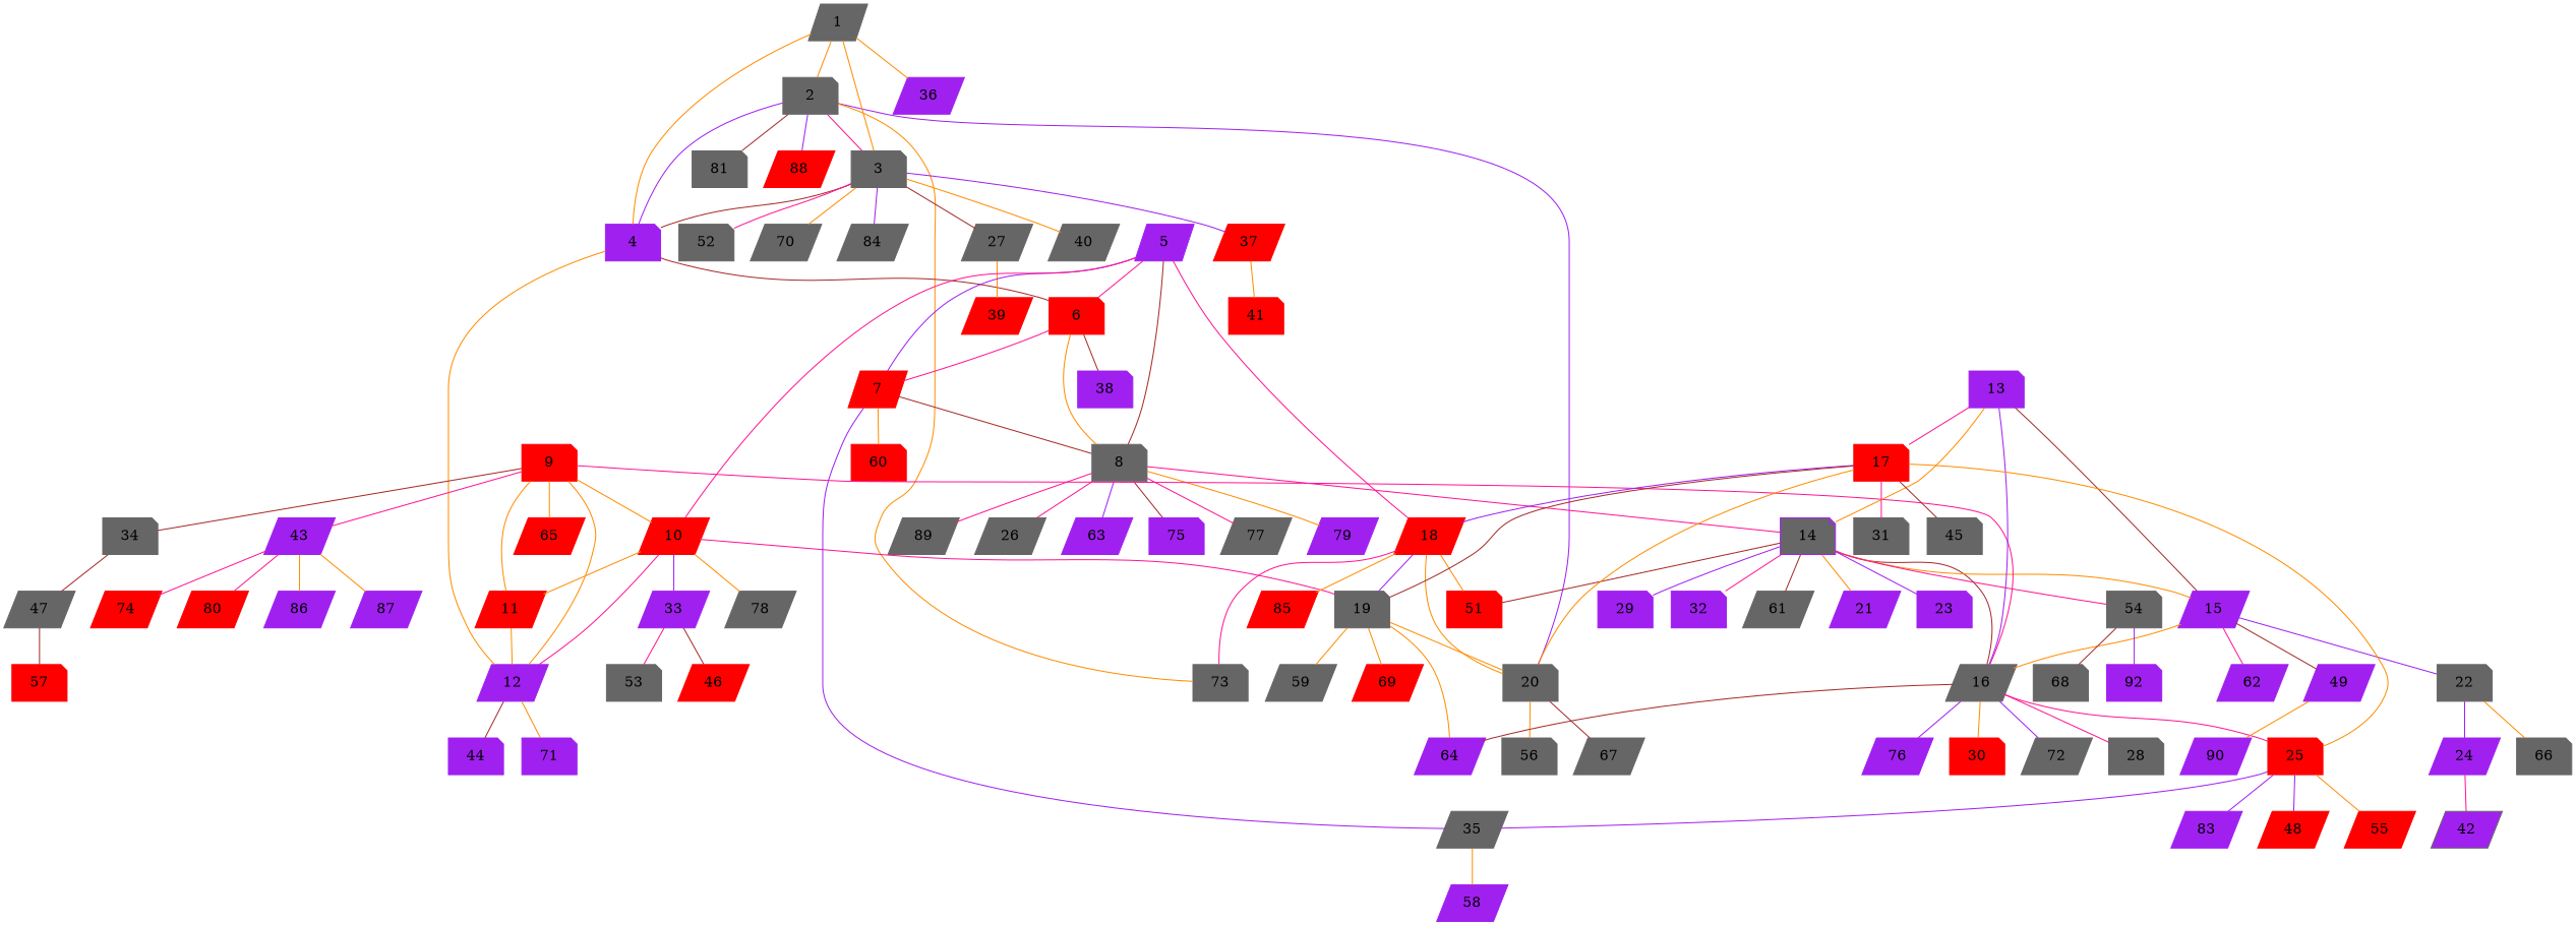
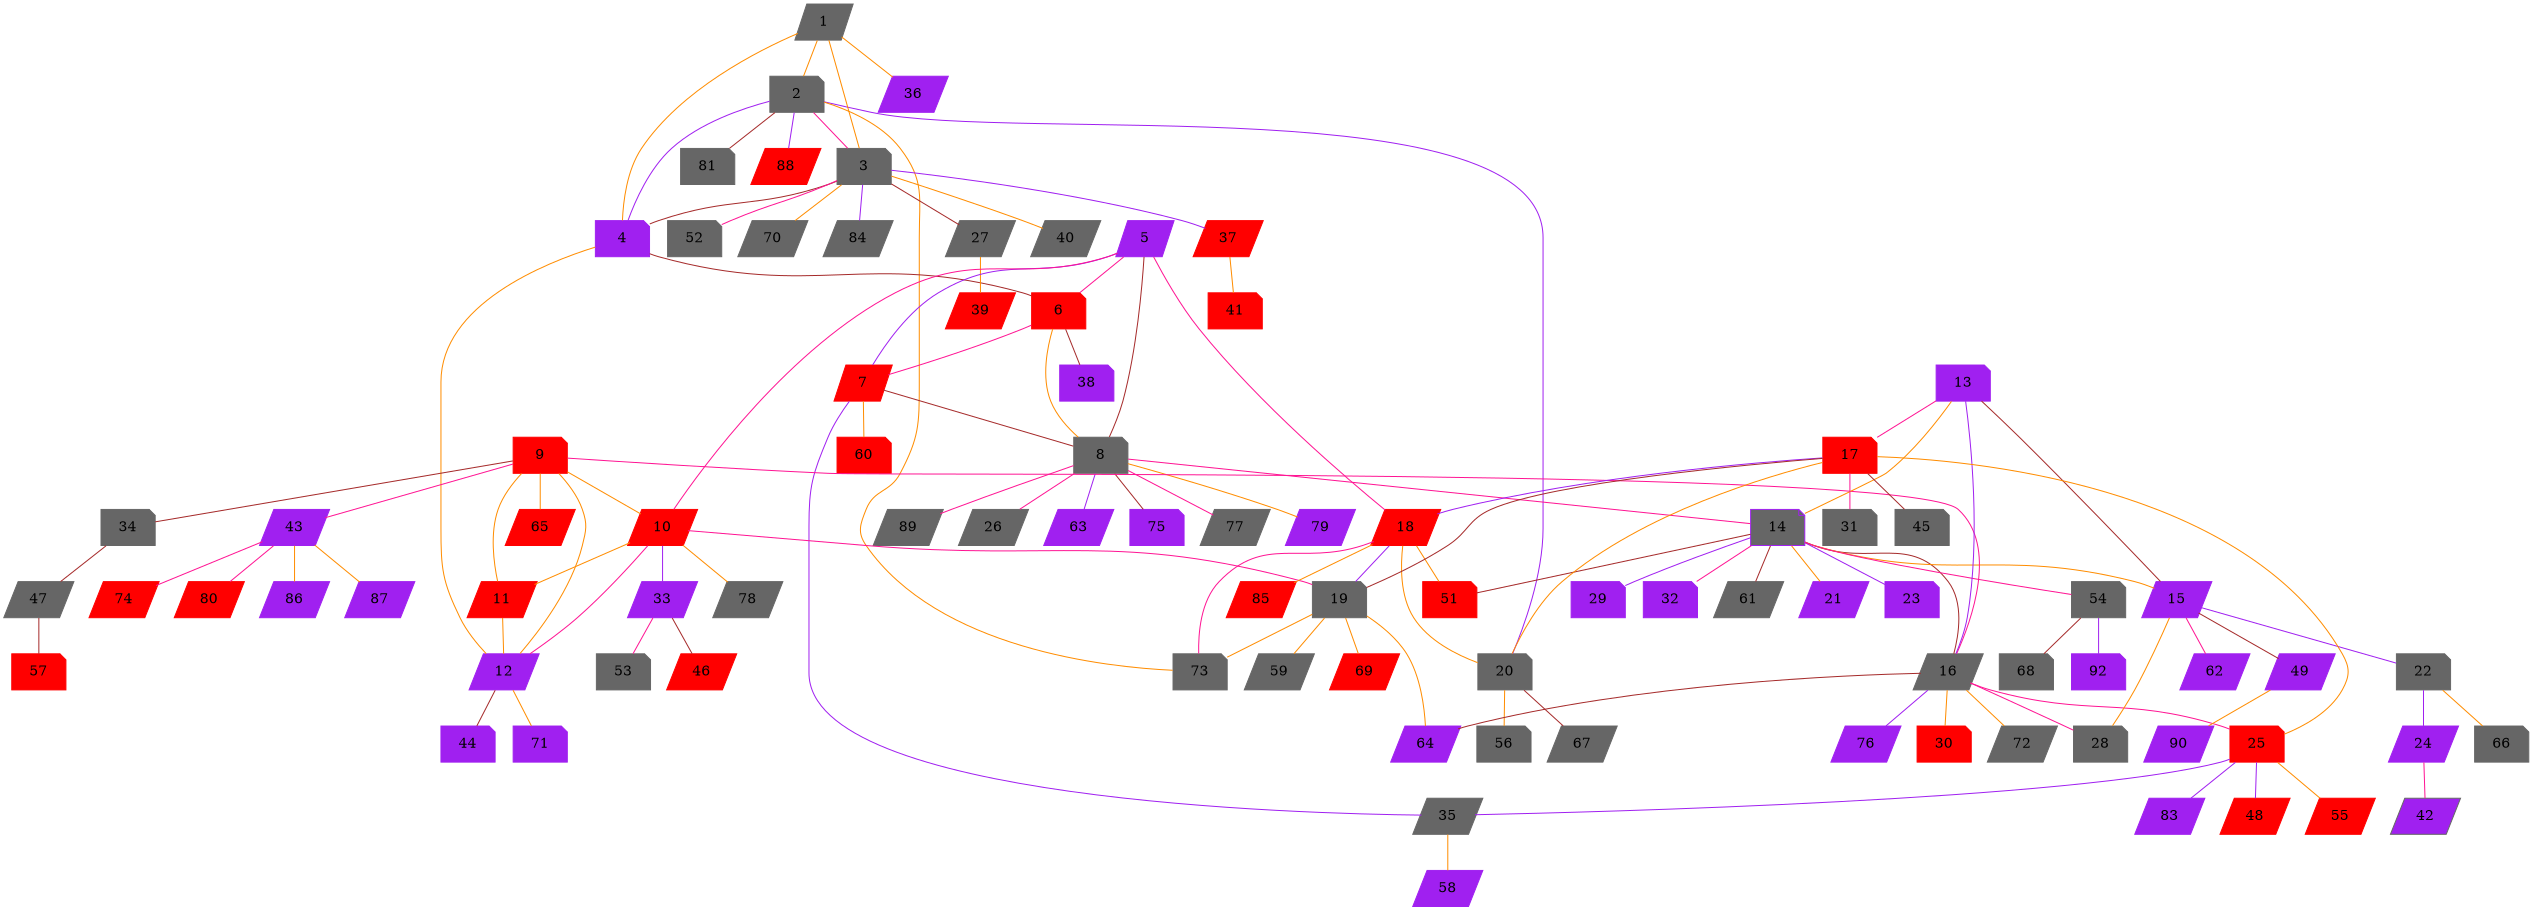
  graph {
    node [color=gray40 shape=parallelogram style=filled]
    edge [color=darkorange]
    2 [shape=note]
    1
    3 [shape=note]
    4 [color=purple shape=note]
    36 [color=purple]
    20 [shape=note]
    73 [shape=note]
    81 [shape=note]
    88 [color=red]
    27
    37 [color=red]
    40
    52 [shape=note]
    70
    84
    6 [color=red shape=note]
    12 [color=purple]
    56 [shape=note]
    67
    14 [color=purple fillcolor=gray40 shape=note]
    16
    15 [color=purple]
    21 [color=purple]
    23 [color=purple shape=note]
    29 [color=purple shape=note]
    32 [color=purple shape=note]
    51 [color=red shape=note]
    54 [shape=note]
    61
    39 [color=red]
    41 [color=red shape=note]
    7 [color=red]
    8 [shape=note]
    38 [color=purple shape=note]
    44 [color=purple shape=note]
    71 [color=purple shape=note]
    5 [color=purple]
    10 [color=red]
    18 [color=red]
    35
    60 [color=red shape=note]
    26
    63 [color=purple]
    75 [color=purple shape=note]
    77
    79 [color=purple]
    89
    11 [color=red]
    19 [shape=note]
    33 [color=purple]
    78
    85 [color=red]
    58 [color=purple]
    9 [color=red shape=note]
    34 [shape=note]
    43 [color=purple]
    65 [color=red]
    25 [color=red shape=note]
    28 [shape=note]
    30 [color=red shape=note]
    64 [color=purple]
    72
    76 [color=purple]
    47
    74 [color=red]
    80 [color=red]
    86 [color=purple]
    87 [color=purple]
    59
    69 [color=red]
    46 [color=red]
    53 [shape=note]
    13 [color=purple shape=note]
    17 [color=red shape=note]
    22 [shape=note]
    49 [color=purple]
    62 [color=purple]
    31 [shape=note]
    45 [shape=note]
    68 [shape=note]
    n81 [color=purple label=92 shape=note]
    24 [color=purple]
    66 [shape=note]
    90 [color=purple]
    48 [color=red]
    55 [color=red]
    83 [color=purple]
    42 [fillcolor=purple]
    57 [color=red shape=note]
    2 -- 3 [color=deeppink]
    2 -- 4 [color=purple]
    2 -- 20 [color=purple]
    2 -- 73
    2 -- 81 [color=brown]
    2 -- 88 [color=purple]
    1 -- 2
    1 -- 3
    1 -- 4
    1 -- 36
    3 -- 4 [color=brown]
    3 -- 27 [color=brown]
    3 -- 37 [color=purple]
    3 -- 40
    3 -- 52 [color=deeppink]
    3 -- 70
    3 -- 84 [color=purple]
    4 -- 6 [color=brown]
    4 -- 12
    20 -- 56
    20 -- 67 [color=brown]
    27 -- 39
    37 -- 41
    6 -- 7 [color=deeppink]
    6 -- 8
    6 -- 38 [color=brown]
    12 -- 44 [color=brown]
    12 -- 71
    14 -- 16 [color=brown]
    14 -- 15
    14 -- 21
    14 -- 23 [color=purple]
    14 -- 29 [color=purple]
    14 -- 32 [color=deeppink]
    14 -- 51 [color=brown]
    14 -- 54 [color=deeppink]
    14 -- 61 [color=brown]
    16 -- 25 [color=deeppink]
    16 -- 28 [color=deeppink]
    16 -- 30
    16 -- 64 [color=brown]
-   16 -- 72 [color=purple]
+   16 -- 72
    16 -- 76 [color=purple]
-   15 -- 16
+   15 -- 28
    15 -- 22 [color=purple]
    15 -- 49 [color=brown]
    15 -- 62 [color=deeppink]
    54 -- 68 [color=brown]
    54 -- n81 [color=purple]
    7 -- 8 [color=brown]
    7 -- 35 [color=purple]
    7 -- 60
    8 -- 14 [color=deeppink]
    8 -- 26 [color=deeppink]
    8 -- 63 [color=purple]
    8 -- 75 [color=brown]
    8 -- 77 [color=deeppink]
    8 -- 79
    8 -- 89 [color=deeppink]
    5 -- 6 [color=deeppink]
    5 -- 7 [color=purple]
    5 -- 8 [color=brown]
    5 -- 10 [color=deeppink]
    5 -- 18 [color=deeppink]
    10 -- 12 [color=deeppink]
    10 -- 11
    10 -- 19 [color=deeppink]
    10 -- 33 [color=purple]
    10 -- 78
    18 -- 20
    18 -- 73 [color=deeppink]
    18 -- 51
    18 -- 19 [color=purple]
    18 -- 85
    35 -- 58
    11 -- 12
-   19 -- 20
+   19 -- 73
    19 -- 64
    19 -- 59
    19 -- 69
    33 -- 46 [color=brown]
    33 -- 53 [color=deeppink]
    9 -- 12
    9 -- 16 [color=deeppink]
    9 -- 10
    9 -- 11
    9 -- 34 [color=brown]
    9 -- 43 [color=deeppink]
    9 -- 65
    34 -- 47 [color=brown]
    43 -- 74 [color=deeppink]
    43 -- 80 [color=deeppink]
    43 -- 86
    43 -- 87
    25 -- 35 [color=purple]
    25 -- 48 [color=purple]
    25 -- 55
    25 -- 83 [color=purple]
    47 -- 57 [color=brown]
    13 -- 14
    13 -- 16 [color=purple]
    13 -- 15 [color=brown]
    13 -- 17 [color=deeppink]
    17 -- 20
    17 -- 18 [color=purple]
    17 -- 19 [color=brown]
    17 -- 25
    17 -- 31 [color=deeppink]
    17 -- 45 [color=brown]
    22 -- 24 [color=purple]
    22 -- 66
    49 -- 90
    24 -- 42 [color=deeppink]
  }
